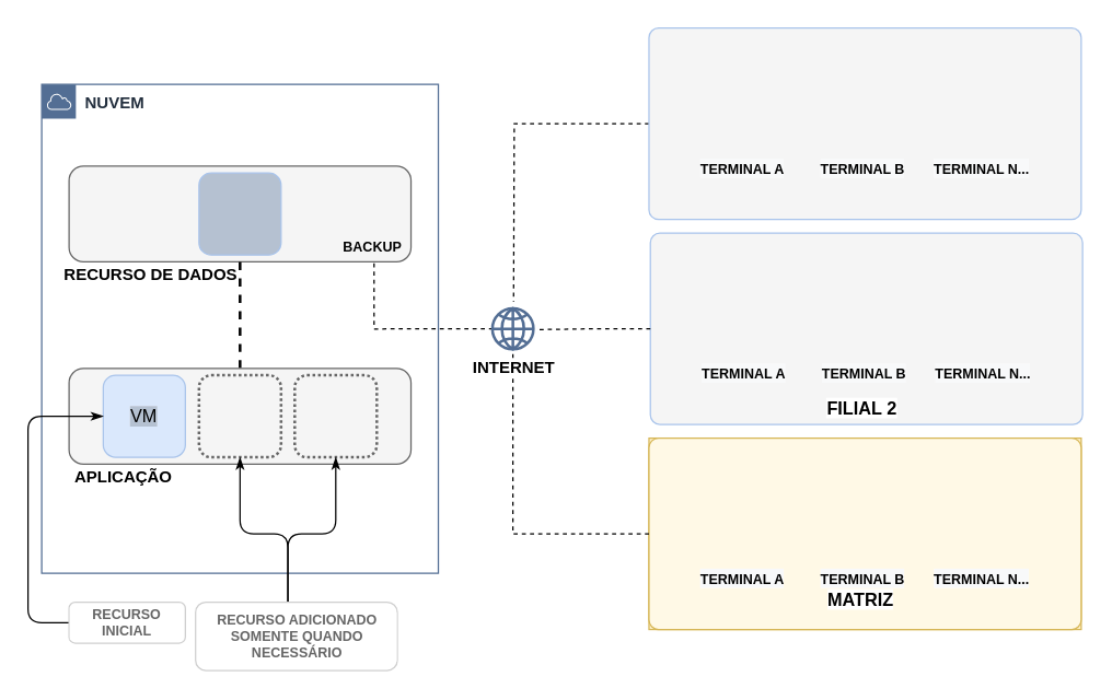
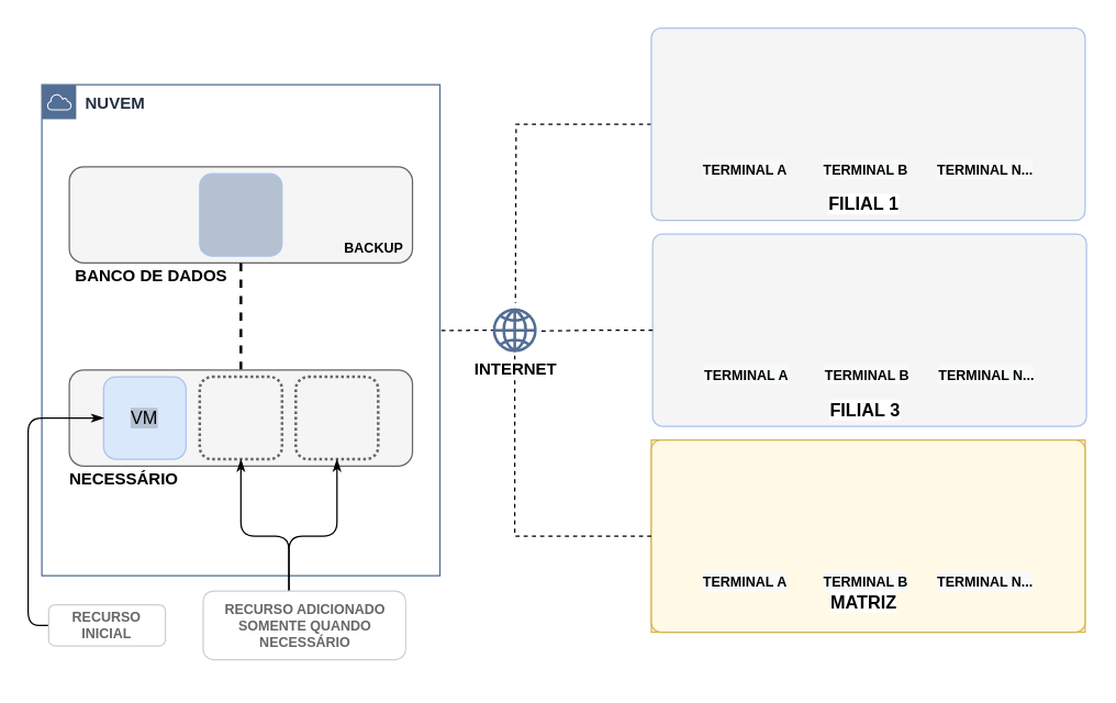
  <mxCell id="0" />
  <mxCell id="1" parent="0" />
  <mxCell id="2" value="" style="group;fillColor=#fff2cc;strokeColor=#d6b656;" vertex="1" connectable="0" parent="1"><mxGeometry x="474" y="320" width="316" height="140" as="geometry" /></mxCell>
  <mxCell id="3" value="" style="rounded=1;whiteSpace=wrap;html=1;shadow=0;arcSize=5;strokeColor=#d6b656;fillColor=#FFF9E6;" vertex="1" parent="2"><mxGeometry width="316" height="140" as="geometry" /></mxCell>
  <mxCell id="4" value="&lt;span style=&quot;font-weight: 700 ; background-color: rgb(248 , 249 , 250)&quot;&gt;&lt;font style=&quot;font-size: 10px&quot;&gt;TERMINAL A&lt;/font&gt;&lt;/span&gt;" style="shape=image;html=1;verticalAlign=top;verticalLabelPosition=bottom;labelBackgroundColor=#ffffff;imageAspect=0;aspect=fixed;image=https://cdn4.iconfinder.com/data/icons/computer-and-technologies-1/800/pc-128.png;" vertex="1" parent="2"><mxGeometry x="31.6" y="16.471" width="72.471" height="72.471" as="geometry" /></mxCell>
  <mxCell id="5" value="&lt;span style=&quot;font-weight: 700 ; background-color: rgb(248 , 249 , 250)&quot;&gt;&lt;font style=&quot;font-size: 10px&quot;&gt;TERMINAL B&lt;/font&gt;&lt;/span&gt;" style="shape=image;html=1;verticalAlign=top;verticalLabelPosition=bottom;labelBackgroundColor=#ffffff;imageAspect=0;aspect=fixed;image=https://cdn4.iconfinder.com/data/icons/computer-and-technologies-1/800/pc-128.png;" vertex="1" parent="2"><mxGeometry x="119.378" y="16.471" width="72.471" height="72.471" as="geometry" /></mxCell>
  <mxCell id="6" value="&lt;span style=&quot;font-weight: 700 ; background-color: rgb(248 , 249 , 250)&quot;&gt;&lt;font style=&quot;font-size: 10px&quot;&gt;TERMINAL N...&lt;/font&gt;&lt;/span&gt;" style="shape=image;html=1;verticalAlign=top;verticalLabelPosition=bottom;labelBackgroundColor=#ffffff;imageAspect=0;aspect=fixed;image=https://cdn4.iconfinder.com/data/icons/computer-and-technologies-1/800/pc-128.png;" vertex="1" parent="2"><mxGeometry x="207.156" y="16.471" width="72.471" height="72.471" as="geometry" /></mxCell>
  <mxCell id="7" value="MATRIZ" style="text;html=1;strokeColor=none;fillColor=none;align=center;verticalAlign=middle;whiteSpace=wrap;rounded=0;shadow=0;fontStyle=1;fontSize=13;labelBorderColor=none;labelBackgroundColor=#ffffff;" vertex="1" parent="2"><mxGeometry x="116.45" y="110" width="78.33" height="16.47" as="geometry" /></mxCell>
- <mxCell id="8" style="edgeStyle=orthogonalEdgeStyle;rounded=0;orthogonalLoop=1;jettySize=auto;html=1;exitX=0.017;exitY=0.502;exitDx=0;exitDy=0;exitPerimeter=0;dashed=1;fontSize=13;fontColor=#000000;startArrow=none;startFill=0;endArrow=none;endFill=0;strokeWidth=1;" edge="1" parent="1" source="38" target="20"><mxGeometry relative="1" as="geometry"><mxPoint x="340" y="240" as="sourcePoint" /></mxGeometry></mxCell>
+ <mxCell id="8" style="edgeStyle=orthogonalEdgeStyle;rounded=0;orthogonalLoop=1;jettySize=auto;html=1;exitX=0.017;exitY=0.502;exitDx=0;exitDy=0;exitPerimeter=0;dashed=1;fontSize=13;fontColor=#000000;startArrow=none;startFill=0;endArrow=none;endFill=0;strokeWidth=1;" edge="1" parent="1" source="38" target="11"><mxGeometry relative="1" as="geometry"><mxPoint x="340" y="240" as="sourcePoint" /></mxGeometry></mxCell>
  <mxCell id="9" style="edgeStyle=orthogonalEdgeStyle;rounded=0;orthogonalLoop=1;jettySize=auto;html=1;exitX=0;exitY=0.5;exitDx=0;exitDy=0;fontSize=13;fontColor=#000000;dashed=1;endArrow=none;endFill=0;strokeWidth=1;" edge="1" parent="1" source="22"><mxGeometry relative="1" as="geometry"><mxPoint x="375" y="220" as="targetPoint" /></mxGeometry></mxCell>
  <mxCell id="10" style="edgeStyle=orthogonalEdgeStyle;rounded=0;orthogonalLoop=1;jettySize=auto;html=1;exitX=0;exitY=0.5;exitDx=0;exitDy=0;fontSize=13;fontColor=#000000;startArrow=none;startFill=0;dashed=1;endArrow=none;endFill=0;strokeWidth=1;" edge="1" parent="1" source="3" target="38"><mxGeometry relative="1" as="geometry"><mxPoint x="375" y="300" as="targetPoint" /></mxGeometry></mxCell>
  <mxCell id="11" value="&lt;b&gt;NUVEM&lt;/b&gt;" style="points=[[0,0],[0.25,0],[0.5,0],[0.75,0],[1,0],[1,0.25],[1,0.5],[1,0.75],[1,1],[0.75,1],[0.5,1],[0.25,1],[0,1],[0,0.75],[0,0.5],[0,0.25]];outlineConnect=0;gradientColor=none;html=1;whiteSpace=wrap;fontSize=12;fontStyle=0;shape=mxgraph.aws4.group;grIcon=mxgraph.aws4.group_aws_cloud;verticalAlign=top;align=left;spacingLeft=30;fontColor=#232F3E;dashed=0;shadow=0;labelBackgroundColor=#FFFFFF;labelBorderColor=none;fillColor=none;strokeColor=#536E94;" vertex="1" parent="1"><mxGeometry x="30" y="61.25" width="290" height="357.5" as="geometry" /></mxCell>
  <mxCell id="12" value="" style="rounded=1;whiteSpace=wrap;html=1;shadow=0;labelBackgroundColor=#FFFFFF;fontSize=13;fontColor=#333333;strokeColor=#666666;fillColor=#f5f5f5;" vertex="1" parent="1"><mxGeometry x="50" y="121" width="250" height="70" as="geometry" /></mxCell>
  <mxCell id="13" value="" style="rounded=1;whiteSpace=wrap;html=1;shadow=0;labelBackgroundColor=#FFFFFF;fontSize=13;fontColor=#000000;strokeColor=#A9C4EB;fillColor=#B5C1D1;" vertex="1" parent="1"><mxGeometry x="145" y="126" width="60" height="60" as="geometry" /></mxCell>
- <mxCell id="14" value="RECURSO DE DADOS" style="text;html=1;strokeColor=none;fillColor=none;align=center;verticalAlign=middle;whiteSpace=wrap;rounded=0;shadow=0;labelBackgroundColor=#FFFFFF;fontSize=12;fontColor=#000000;fontStyle=1" vertex="1" parent="1"><mxGeometry x="40" y="191" width="140" height="20" as="geometry" /></mxCell>
+ <mxCell id="14" value="BANCO DE DADOS" style="text;html=1;strokeColor=none;fillColor=none;align=center;verticalAlign=middle;whiteSpace=wrap;rounded=0;shadow=0;labelBackgroundColor=#FFFFFF;fontSize=12;fontColor=#000000;fontStyle=1" vertex="1" parent="1"><mxGeometry x="40" y="191" width="140" height="20" as="geometry" /></mxCell>
  <mxCell id="15" style="edgeStyle=orthogonalEdgeStyle;rounded=0;orthogonalLoop=1;jettySize=auto;html=1;exitX=0.5;exitY=0;exitDx=0;exitDy=0;entryX=0.5;entryY=1;entryDx=0;entryDy=0;fontSize=12;fontColor=#000000;startArrow=none;startFill=0;endArrow=none;endFill=0;strokeWidth=2;dashed=1;" edge="1" parent="1" source="16" target="13"><mxGeometry relative="1" as="geometry" /></mxCell>
  <mxCell id="16" value="" style="rounded=1;whiteSpace=wrap;html=1;shadow=0;labelBackgroundColor=#FFFFFF;fontSize=13;fontColor=#333333;strokeColor=#666666;fillColor=#f5f5f5;" vertex="1" parent="1"><mxGeometry x="50" y="269" width="250" height="70" as="geometry" /></mxCell>
  <mxCell id="17" value="&lt;span style=&quot;background-color: rgb(181 , 193 , 209)&quot;&gt;VM&lt;/span&gt;" style="rounded=1;whiteSpace=wrap;html=1;shadow=0;labelBackgroundColor=#FFFFFF;fontSize=13;fontColor=#000000;strokeColor=#A9C4EB;fillColor=#dae8fc;" vertex="1" parent="1"><mxGeometry x="75" y="274" width="60" height="60" as="geometry" /></mxCell>
- <mxCell id="18" value="APLICAÇÃO" style="text;html=1;strokeColor=none;fillColor=none;align=center;verticalAlign=middle;whiteSpace=wrap;rounded=0;shadow=0;labelBackgroundColor=#FFFFFF;fontSize=12;fontColor=#000000;fontStyle=1" vertex="1" parent="1"><mxGeometry x="20" y="339" width="140" height="20" as="geometry" /></mxCell>
+ <mxCell id="18" value="NECESSÁRIO" style="text;html=1;strokeColor=none;fillColor=none;align=center;verticalAlign=middle;whiteSpace=wrap;rounded=0;shadow=0;labelBackgroundColor=#FFFFFF;fontSize=12;fontColor=#000000;fontStyle=1" vertex="1" parent="1"><mxGeometry x="20" y="339" width="140" height="20" as="geometry" /></mxCell>
  <mxCell id="19" value="" style="rounded=1;whiteSpace=wrap;html=1;shadow=0;labelBackgroundColor=#FFFFFF;fontSize=13;fillColor=#f5f5f5;strokeColor=#666666;fontColor=#333333;dashed=1;strokeWidth=2;dashPattern=1 1;" vertex="1" parent="1"><mxGeometry x="145" y="274" width="60" height="60" as="geometry" /></mxCell>
  <mxCell id="20" value="&lt;b&gt;&lt;font style=&quot;font-size: 10px&quot;&gt;BACKUP&amp;nbsp;&lt;/font&gt;&lt;/b&gt;" style="shape=image;html=1;verticalAlign=top;verticalLabelPosition=bottom;labelBackgroundColor=none;imageAspect=0;aspect=fixed;image=https://cdn1.iconfinder.com/data/icons/windows8_icons_iconpharm/26/data_backup.png;shadow=0;dashed=1;dashPattern=1 1;fontSize=12;strokeColor=#7EA6E0;strokeWidth=2;fillColor=#B5C1D1;" vertex="1" parent="1"><mxGeometry x="260" y="140" width="26" height="26" as="geometry" /></mxCell>
  <mxCell id="21" value="" style="rounded=1;whiteSpace=wrap;html=1;shadow=0;labelBackgroundColor=#FFFFFF;fontSize=13;fillColor=#f5f5f5;strokeColor=#666666;fontColor=#333333;dashed=1;strokeWidth=2;dashPattern=1 1;" vertex="1" parent="1"><mxGeometry x="215" y="274" width="60" height="60" as="geometry" /></mxCell>
  <mxCell id="22" value="" style="rounded=1;whiteSpace=wrap;html=1;fillColor=#f5f5f5;fontColor=#333333;shadow=0;arcSize=5;strokeColor=#A9C4EB;" vertex="1" parent="1"><mxGeometry x="474" y="20" width="316" height="140" as="geometry" /></mxCell>
  <mxCell id="23" value="&lt;span style=&quot;font-weight: 700 ; background-color: rgb(248 , 249 , 250)&quot;&gt;&lt;font style=&quot;font-size: 10px&quot;&gt;TERMINAL A&lt;/font&gt;&lt;/span&gt;" style="shape=image;html=1;verticalAlign=top;verticalLabelPosition=bottom;labelBackgroundColor=#ffffff;imageAspect=0;aspect=fixed;image=https://cdn4.iconfinder.com/data/icons/computer-and-technologies-1/800/pc-128.png;" vertex="1" parent="1"><mxGeometry x="505.6" y="36.471" width="72.471" height="72.471" as="geometry" /></mxCell>
  <mxCell id="24" value="&lt;span style=&quot;font-weight: 700 ; background-color: rgb(248 , 249 , 250)&quot;&gt;&lt;font style=&quot;font-size: 10px&quot;&gt;TERMINAL B&lt;/font&gt;&lt;/span&gt;" style="shape=image;html=1;verticalAlign=top;verticalLabelPosition=bottom;labelBackgroundColor=#ffffff;imageAspect=0;aspect=fixed;image=https://cdn4.iconfinder.com/data/icons/computer-and-technologies-1/800/pc-128.png;" vertex="1" parent="1"><mxGeometry x="593.378" y="36.471" width="72.471" height="72.471" as="geometry" /></mxCell>
  <mxCell id="25" value="&lt;span style=&quot;font-weight: 700 ; background-color: rgb(248 , 249 , 250)&quot;&gt;&lt;font style=&quot;font-size: 10px&quot;&gt;TERMINAL N...&lt;/font&gt;&lt;/span&gt;" style="shape=image;html=1;verticalAlign=top;verticalLabelPosition=bottom;labelBackgroundColor=#ffffff;imageAspect=0;aspect=fixed;image=https://cdn4.iconfinder.com/data/icons/computer-and-technologies-1/800/pc-128.png;" vertex="1" parent="1"><mxGeometry x="681.156" y="36.471" width="72.471" height="72.471" as="geometry" /></mxCell>
+ <mxCell id="26" value="FILIAL 1" style="text;html=1;strokeColor=none;fillColor=none;align=center;verticalAlign=middle;whiteSpace=wrap;rounded=0;shadow=0;fontStyle=1;fontSize=13;labelBorderColor=none;labelBackgroundColor=#ffffff;" vertex="1" parent="1"><mxGeometry x="590.45" y="140" width="78.33" height="16.47" as="geometry" /></mxCell>
  <mxCell id="27" value="" style="group" vertex="1" connectable="0" parent="1"><mxGeometry x="475" y="170" width="316" height="221.71" as="geometry" /></mxCell>
  <mxCell id="28" value="" style="rounded=1;whiteSpace=wrap;html=1;fillColor=#f5f5f5;fontColor=#333333;shadow=0;arcSize=5;strokeColor=#A9C4EB;" vertex="1" parent="27"><mxGeometry width="316" height="140" as="geometry" /></mxCell>
  <mxCell id="29" value="&lt;span style=&quot;font-weight: 700 ; background-color: rgb(248 , 249 , 250)&quot;&gt;&lt;font style=&quot;font-size: 10px&quot;&gt;TERMINAL A&lt;/font&gt;&lt;/span&gt;" style="shape=image;html=1;verticalAlign=top;verticalLabelPosition=bottom;labelBackgroundColor=#ffffff;imageAspect=0;aspect=fixed;image=https://cdn4.iconfinder.com/data/icons/computer-and-technologies-1/800/pc-128.png;" vertex="1" parent="27"><mxGeometry x="31.6" y="16.471" width="72.471" height="72.471" as="geometry" /></mxCell>
  <mxCell id="30" value="&lt;span style=&quot;font-weight: 700 ; background-color: rgb(248 , 249 , 250)&quot;&gt;&lt;font style=&quot;font-size: 10px&quot;&gt;TERMINAL B&lt;/font&gt;&lt;/span&gt;" style="shape=image;html=1;verticalAlign=top;verticalLabelPosition=bottom;labelBackgroundColor=#ffffff;imageAspect=0;aspect=fixed;image=https://cdn4.iconfinder.com/data/icons/computer-and-technologies-1/800/pc-128.png;" vertex="1" parent="27"><mxGeometry x="119.378" y="16.471" width="72.471" height="72.471" as="geometry" /></mxCell>
  <mxCell id="31" value="&lt;span style=&quot;font-weight: 700 ; background-color: rgb(248 , 249 , 250)&quot;&gt;&lt;font style=&quot;font-size: 10px&quot;&gt;TERMINAL N...&lt;/font&gt;&lt;/span&gt;" style="shape=image;html=1;verticalAlign=top;verticalLabelPosition=bottom;labelBackgroundColor=#ffffff;imageAspect=0;aspect=fixed;image=https://cdn4.iconfinder.com/data/icons/computer-and-technologies-1/800/pc-128.png;" vertex="1" parent="27"><mxGeometry x="207.156" y="16.471" width="72.471" height="72.471" as="geometry" /></mxCell>
- <mxCell id="32" value="FILIAL 2" style="text;html=1;strokeColor=none;fillColor=none;align=center;verticalAlign=middle;whiteSpace=wrap;rounded=0;shadow=0;fontStyle=1;fontSize=13;labelBorderColor=none;labelBackgroundColor=#ffffff;" vertex="1" parent="27"><mxGeometry x="116.45" y="120" width="78.33" height="16.47" as="geometry" /></mxCell>
+ <mxCell id="32" value="FILIAL 3" style="text;html=1;strokeColor=none;fillColor=none;align=center;verticalAlign=middle;whiteSpace=wrap;rounded=0;shadow=0;fontStyle=1;fontSize=13;labelBorderColor=none;labelBackgroundColor=#ffffff;" vertex="1" parent="27"><mxGeometry x="116.45" y="120" width="78.33" height="16.47" as="geometry" /></mxCell>
  <mxCell id="33" style="edgeStyle=orthogonalEdgeStyle;jumpStyle=none;orthogonalLoop=1;jettySize=auto;html=1;fontSize=12;fontColor=#000000;startArrow=none;startFill=0;endArrow=classicThin;endFill=1;strokeWidth=1;rounded=1;" edge="1" parent="1" source="34" target="17"><mxGeometry relative="1" as="geometry"><Array as="points"><mxPoint x="20" y="304" /></Array></mxGeometry></mxCell>
- <mxCell id="34" value="RECURSO INICIAL" style="text;html=1;fillColor=none;align=center;verticalAlign=middle;whiteSpace=wrap;rounded=1;shadow=0;labelBackgroundColor=#FFFFFF;fontSize=10;fontStyle=1;strokeColor=#CFCFCF;fontColor=#666666;" vertex="1" parent="1"><mxGeometry x="50" y="440" width="85" height="30" as="geometry" /></mxCell>
+ <mxCell id="34" value="RECURSO INICIAL" style="text;html=1;fillColor=none;align=center;verticalAlign=middle;whiteSpace=wrap;rounded=1;shadow=0;labelBackgroundColor=#FFFFFF;fontSize=10;fontStyle=1;strokeColor=#CFCFCF;fontColor=#666666;" vertex="1" parent="1"><mxGeometry x="35" y="440" width="85" height="30" as="geometry" /></mxCell>
  <mxCell id="35" style="edgeStyle=orthogonalEdgeStyle;rounded=1;jumpStyle=none;orthogonalLoop=1;jettySize=auto;html=1;fontSize=12;fontColor=#000000;startArrow=none;startFill=0;endArrow=classicThin;endFill=1;strokeWidth=1;" edge="1" parent="1" source="37" target="19"><mxGeometry relative="1" as="geometry"><Array as="points"><mxPoint x="210" y="390" /><mxPoint x="175" y="390" /></Array></mxGeometry></mxCell>
  <mxCell id="36" style="edgeStyle=orthogonalEdgeStyle;rounded=1;jumpStyle=none;orthogonalLoop=1;jettySize=auto;html=1;entryX=0.5;entryY=1;entryDx=0;entryDy=0;fontSize=12;fontColor=#000000;startArrow=none;startFill=0;endArrow=classicThin;endFill=1;strokeWidth=1;" edge="1" parent="1" source="37" target="21"><mxGeometry relative="1" as="geometry"><Array as="points"><mxPoint x="210" y="390" /><mxPoint x="245" y="390" /></Array></mxGeometry></mxCell>
- <mxCell id="37" value="RECURSO ADICIONADO SOMENTE QUANDO NECESSÁRIO" style="text;html=1;fillColor=none;align=center;verticalAlign=middle;whiteSpace=wrap;rounded=1;shadow=0;labelBackgroundColor=#FFFFFF;fontSize=10;fontStyle=1;strokeColor=#CFCFCF;fontColor=#666666;" vertex="1" parent="1"><mxGeometry x="142.5" y="440" width="147.5" height="50" as="geometry" /></mxCell>
+ <mxCell id="37" value="RECURSO ADICIONADO SOMENTE QUANDO NECESSÁRIO" style="text;html=1;fillColor=none;align=center;verticalAlign=middle;whiteSpace=wrap;rounded=1;shadow=0;labelBackgroundColor=#FFFFFF;fontSize=10;fontStyle=1;strokeColor=#CFCFCF;fontColor=#666666;" vertex="1" parent="1"><mxGeometry x="147.5" y="430" width="147.5" height="50" as="geometry" /></mxCell>
  <mxCell id="38" value="&lt;b&gt;INTERNET&lt;/b&gt;" style="html=1;verticalLabelPosition=bottom;align=center;labelBackgroundColor=#ffffff;verticalAlign=top;strokeWidth=2;shadow=0;dashed=0;shape=mxgraph.ios7.icons.globe;fontSize=12;fontColor=#000000;fillColor=none;strokeColor=#536E94;" vertex="1" parent="1"><mxGeometry x="359.5" y="225" width="30" height="30" as="geometry" /></mxCell>
  <mxCell id="39" style="edgeStyle=orthogonalEdgeStyle;rounded=1;jumpStyle=none;orthogonalLoop=1;jettySize=auto;html=1;entryX=1.064;entryY=0.52;entryDx=0;entryDy=0;entryPerimeter=0;fontSize=12;fontColor=#000000;startArrow=none;startFill=0;endArrow=none;endFill=0;strokeWidth=1;dashed=1;" edge="1" parent="1" source="28" target="38"><mxGeometry relative="1" as="geometry" /></mxCell>
